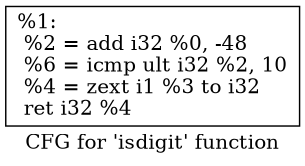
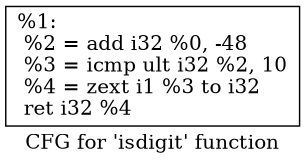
  digraph {
    label="CFG for 'isdigit' function"
-   n1 [label="{%1:\l  %2 = add i32 %0, -48\l  %6 = icmp ult i32 %2, 10\l  %4 = zext i1 %3 to i32\l  ret i32 %4\l}" shape=record]
+   n1 [label="{%1:\l  %2 = add i32 %0, -48\l  %3 = icmp ult i32 %2, 10\l  %4 = zext i1 %3 to i32\l  ret i32 %4\l}" shape=record]
  }
